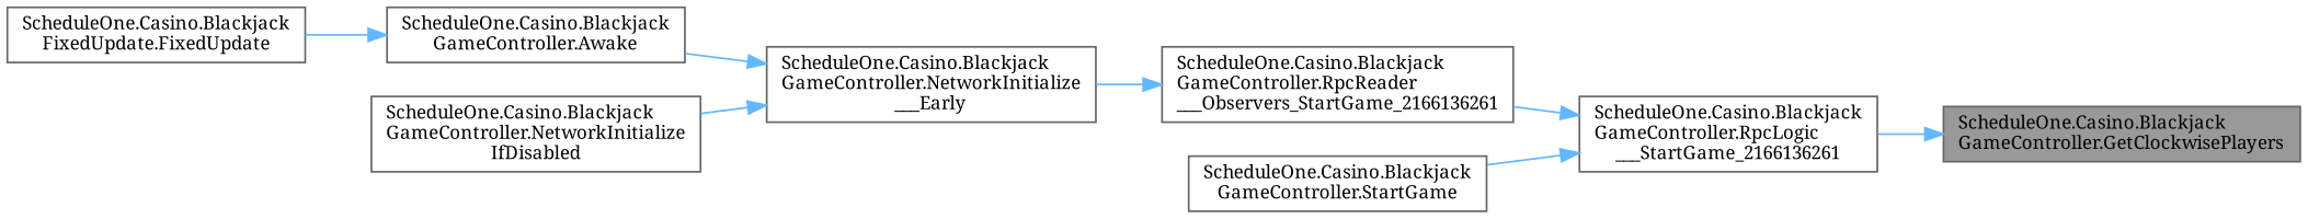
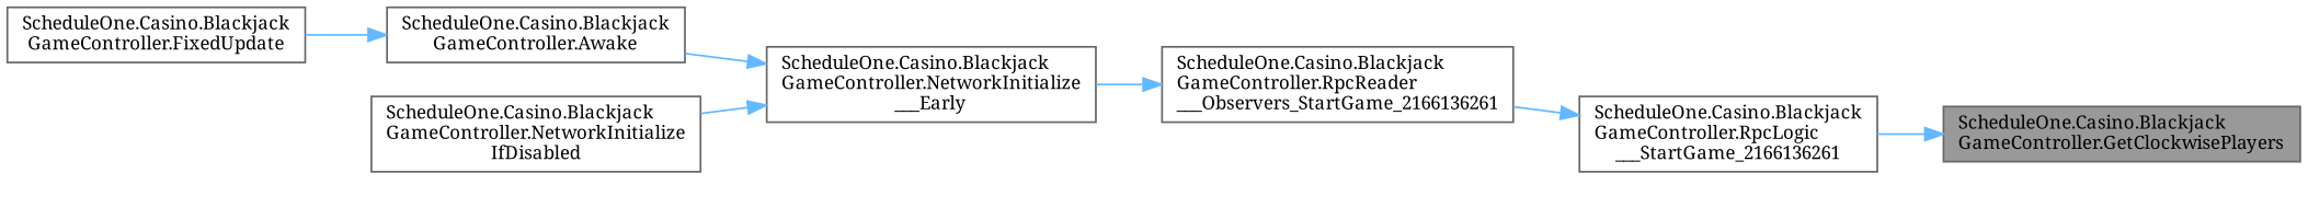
  digraph {
    fontname="Noto Serif"
    rankdir=RL
    node [color=grey40 fillcolor=white fontname="Noto Serif" fontsize=10 shape=box style=filled]
    edge [color=steelblue1 dir=back fontname="Noto Serif" fontsize=10 labelfontname=Helvetica labelfontsize=10 style=solid]
    n1 [color=gray40 fillcolor=grey60 fontcolor=black height=0.2 label="ScheduleOne.Casino.Blackjack\lGameController.GetClockwisePlayers" width=0.4]
    n2 [height=0.2 label="ScheduleOne.Casino.Blackjack\lGameController.RpcLogic\l___StartGame_2166136261" width=0.4]
    n3 [height=0.2 label="ScheduleOne.Casino.Blackjack\lGameController.RpcReader\l___Observers_StartGame_2166136261" width=0.4]
-   n4 [height=0.2 label="ScheduleOne.Casino.Blackjack\lGameController.StartGame" width=0.4]
    n5 [height=0.2 label="ScheduleOne.Casino.Blackjack\lGameController.NetworkInitialize\l___Early" width=0.4]
    n6 [height=0.2 label="ScheduleOne.Casino.Blackjack\lGameController.Awake" width=0.4]
    n7 [height=0.2 label="ScheduleOne.Casino.Blackjack\lGameController.NetworkInitialize\lIfDisabled" width=0.4]
-   n8 [height=0.2 label="ScheduleOne.Casino.Blackjack\lFixedUpdate.FixedUpdate" width=0.4]
+   n8 [height=0.2 label="ScheduleOne.Casino.Blackjack\lGameController.FixedUpdate" width=0.4]
    n1 -> n2
    n2 -> n3
-   n2 -> n4
    n3 -> n5
    n5 -> n6
    n5 -> n7
    n6 -> n8
  }
